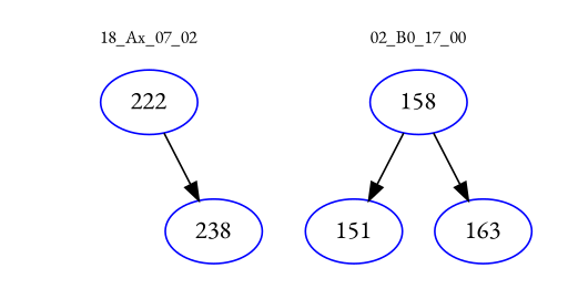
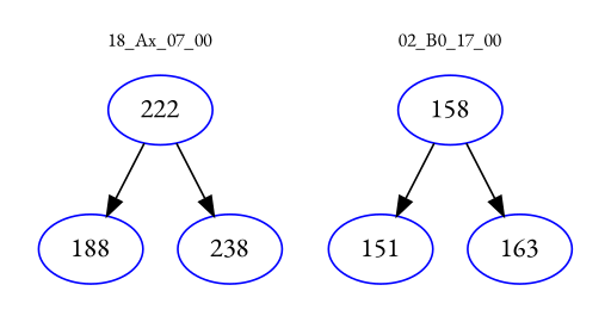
  digraph {
    fontname="EB Garamond"
    node [color=blue fontname="EB Garamond"]
    edge [color=black fontname="EB Garamond"]
    n1 [label=222]
+   n2 [label=188]
    n3 [label=238]
    n4 [label=158]
    n5 [label=151]
    n6 [label=163]
    subgraph cluster_1 {
      color=white
      fontsize=10
-     label="18_Ax_07_02"
+     label="18_Ax_07_00"
      n1
+     n2
      n3
    }
    subgraph cluster_2 {
      color=white
      fontsize=10
      label="02_B0_17_00"
      n4
      n5
      n6
    }
+   n1 -> n2
    n1 -> n3
    n4 -> n5
    n4 -> n6
  }
